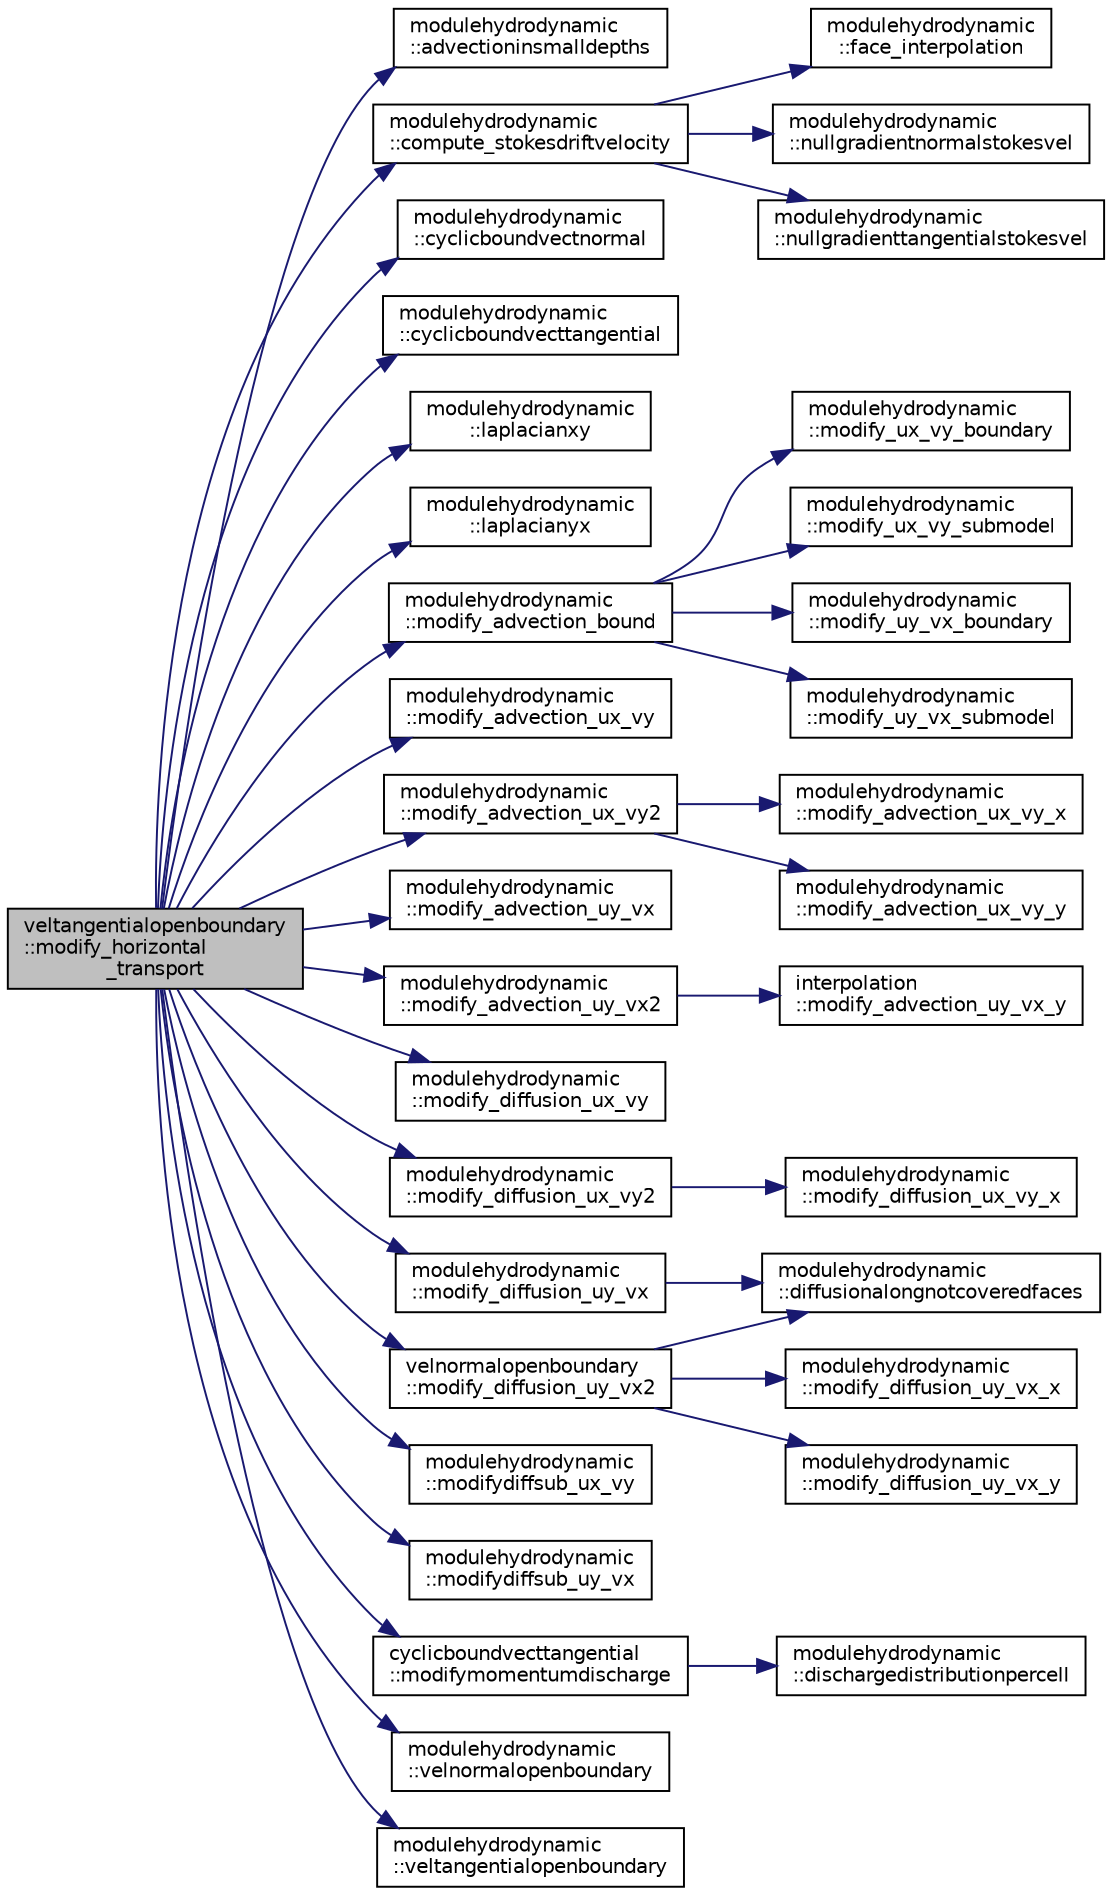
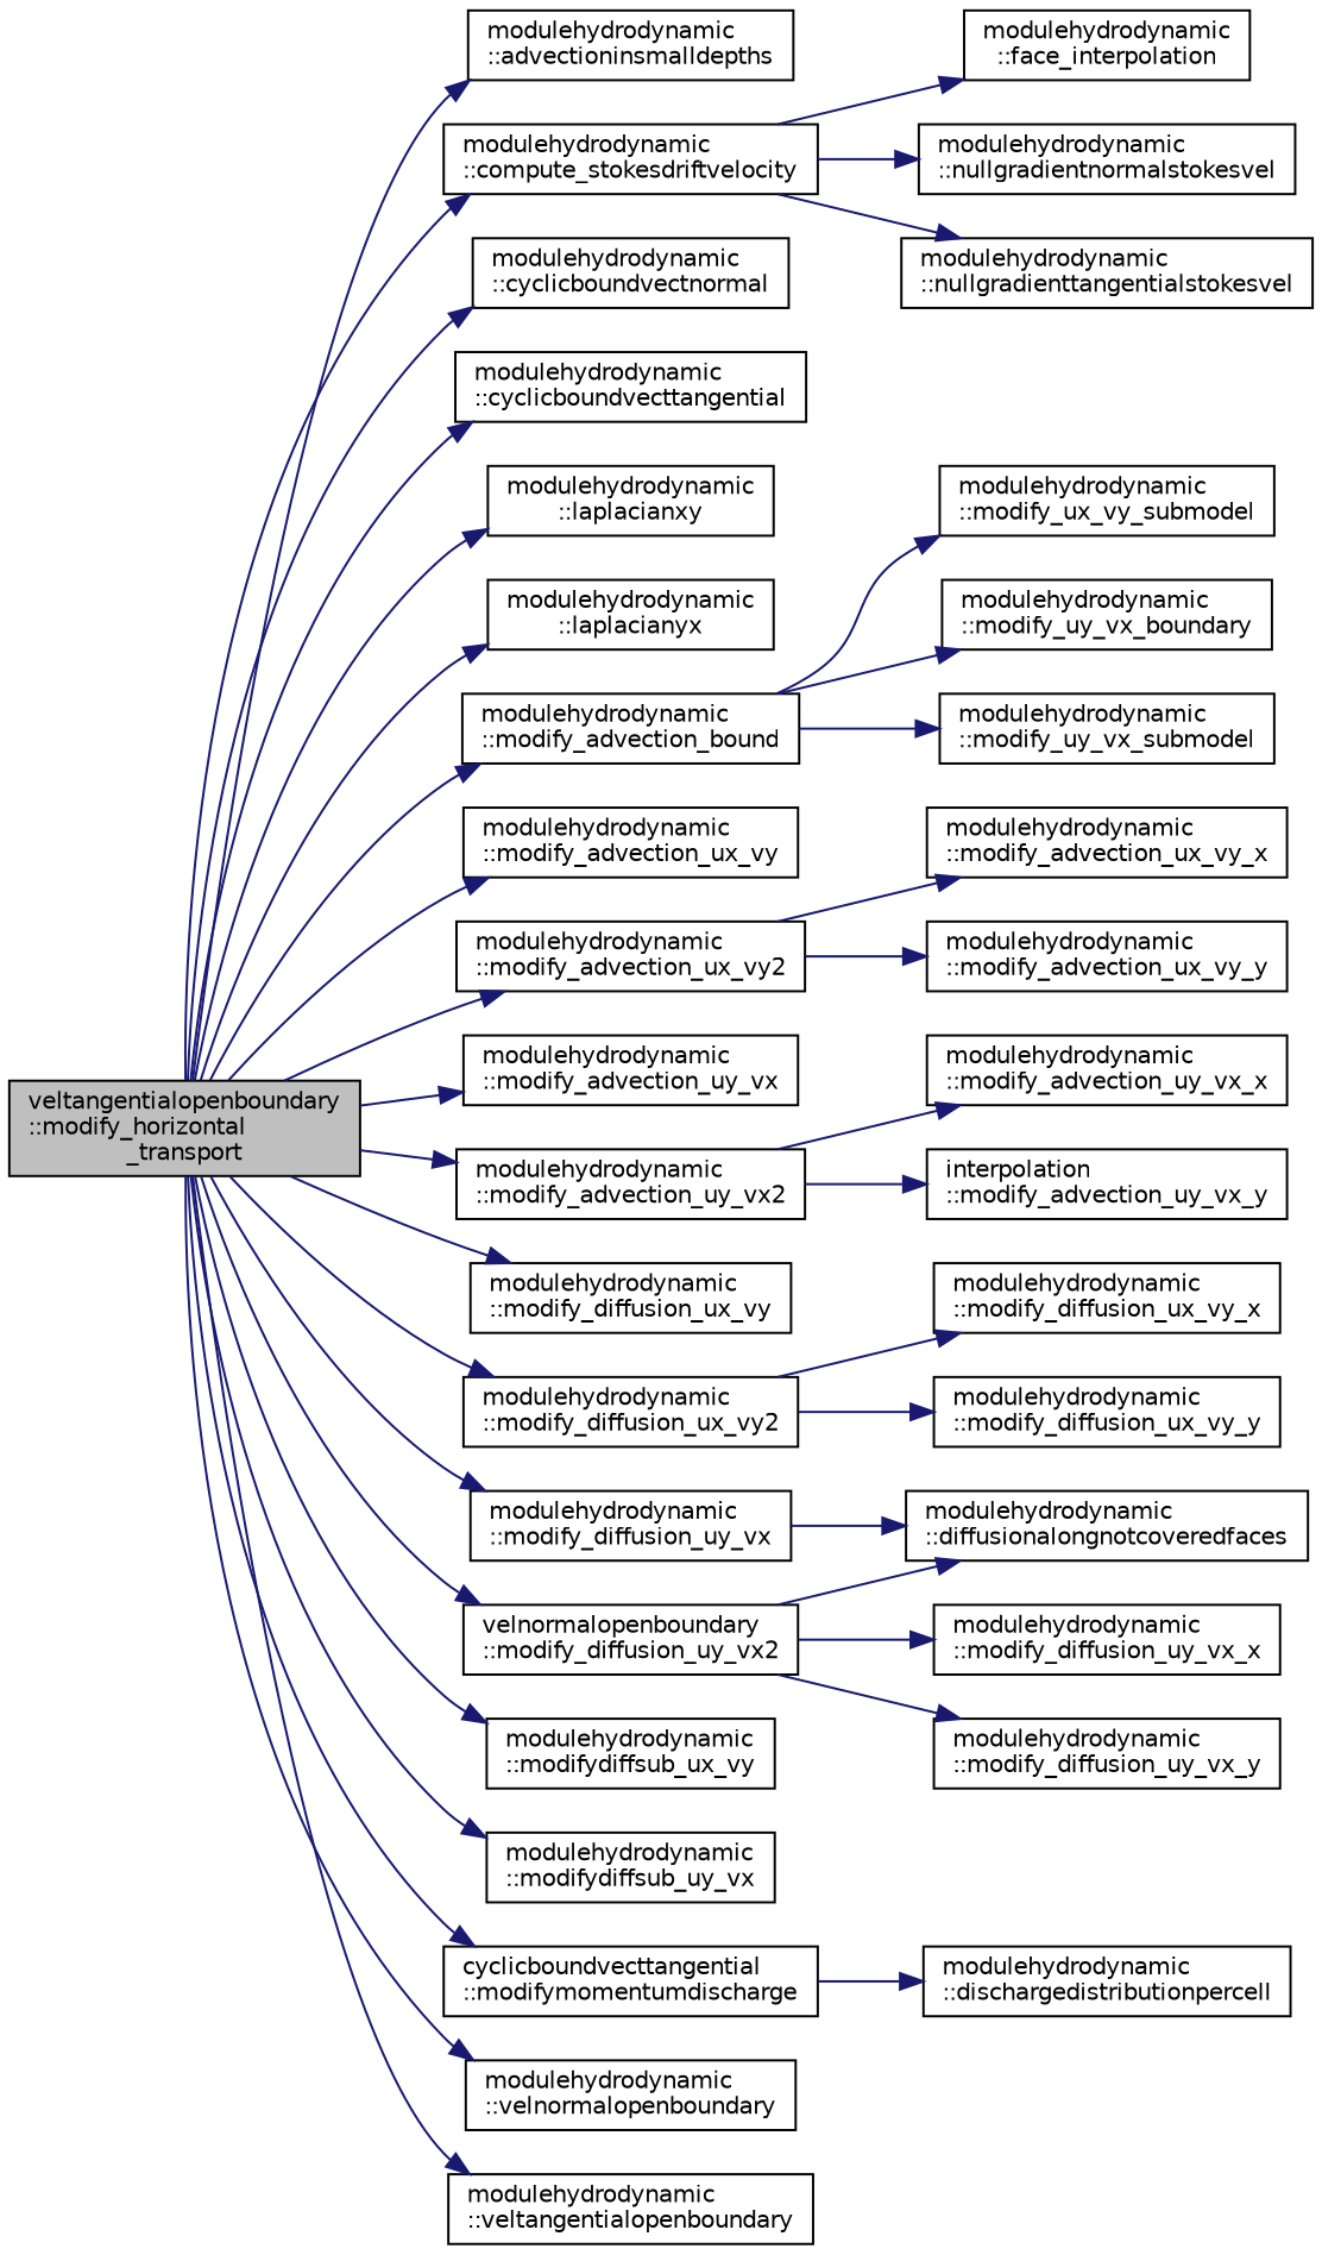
  digraph {
    fontname="DejaVu Sans"
    rankdir=LR
    node [color=black fillcolor=white fontname="DejaVu Sans" fontsize=10 shape=record style=filled]
    edge [color=midnightblue fontname="DejaVu Sans" fontsize=10 labelfontname=Helvetica labelfontsize=10 style=solid]
    n1 [fillcolor=grey75 fontcolor=black height=0.2 label="veltangentialopenboundary\l::modify_horizontal\l_transport" width=0.4]
    n2 [height=0.2 label="modulehydrodynamic\l::advectioninsmalldepths" width=0.4]
    n3 [height=0.2 label="modulehydrodynamic\l::compute_stokesdriftvelocity" width=0.4]
    n4 [height=0.2 label="modulehydrodynamic\l::cyclicboundvectnormal" width=0.4]
    n5 [height=0.2 label="modulehydrodynamic\l::cyclicboundvecttangential" width=0.4]
    n6 [height=0.2 label="modulehydrodynamic\l::laplacianxy" width=0.4]
    n7 [height=0.2 label="modulehydrodynamic\l::laplacianyx" width=0.4]
    n8 [height=0.2 label="modulehydrodynamic\l::modify_advection_bound" width=0.4]
    n9 [height=0.2 label="modulehydrodynamic\l::modify_advection_ux_vy" width=0.4]
    n10 [height=0.2 label="modulehydrodynamic\l::modify_advection_ux_vy2" width=0.4]
    n11 [height=0.2 label="modulehydrodynamic\l::modify_advection_uy_vx" width=0.4]
    n12 [height=0.2 label="modulehydrodynamic\l::modify_advection_uy_vx2" width=0.4]
    n13 [height=0.2 label="modulehydrodynamic\l::modify_diffusion_ux_vy" width=0.4]
    n14 [height=0.2 label="modulehydrodynamic\l::modify_diffusion_ux_vy2" width=0.4]
    n15 [height=0.2 label="modulehydrodynamic\l::modify_diffusion_uy_vx" width=0.4]
    n16 [height=0.2 label="velnormalopenboundary\l::modify_diffusion_uy_vx2" width=0.4]
    n17 [height=0.2 label="modulehydrodynamic\l::modifydiffsub_ux_vy" width=0.4]
    n18 [height=0.2 label="modulehydrodynamic\l::modifydiffsub_uy_vx" width=0.4]
    n19 [height=0.2 label="cyclicboundvecttangential\l::modifymomentumdischarge" width=0.4]
    n20 [height=0.2 label="modulehydrodynamic\l::velnormalopenboundary" width=0.4]
    n21 [height=0.2 label="modulehydrodynamic\l::veltangentialopenboundary" width=0.4]
    n22 [height=0.2 label="modulehydrodynamic\l::face_interpolation" width=0.4]
    n23 [height=0.2 label="modulehydrodynamic\l::nullgradientnormalstokesvel" width=0.4]
    n24 [height=0.2 label="modulehydrodynamic\l::nullgradienttangentialstokesvel" width=0.4]
-   n25 [height=0.2 label="modulehydrodynamic\l::modify_ux_vy_boundary" width=0.4]
    n26 [height=0.2 label="modulehydrodynamic\l::modify_ux_vy_submodel" width=0.4]
    n27 [height=0.2 label="modulehydrodynamic\l::modify_uy_vx_boundary" width=0.4]
    n28 [height=0.2 label="modulehydrodynamic\l::modify_uy_vx_submodel" width=0.4]
    n29 [height=0.2 label="modulehydrodynamic\l::modify_advection_ux_vy_x" width=0.4]
    n30 [height=0.2 label="modulehydrodynamic\l::modify_advection_ux_vy_y" width=0.4]
+   n31 [height=0.2 label="modulehydrodynamic\l::modify_advection_uy_vx_x" width=0.4]
    n32 [height=0.2 label="interpolation\l::modify_advection_uy_vx_y" width=0.4]
    n33 [height=0.2 label="modulehydrodynamic\l::modify_diffusion_ux_vy_x" width=0.4]
+   n34 [height=0.2 label="modulehydrodynamic\l::modify_diffusion_ux_vy_y" width=0.4]
    n35 [height=0.2 label="modulehydrodynamic\l::diffusionalongnotcoveredfaces" width=0.4]
    n36 [height=0.2 label="modulehydrodynamic\l::modify_diffusion_uy_vx_x" width=0.4]
    n37 [height=0.2 label="modulehydrodynamic\l::modify_diffusion_uy_vx_y" width=0.4]
    n38 [height=0.2 label="modulehydrodynamic\l::dischargedistributionpercell" width=0.4]
    n1 -> n2
    n1 -> n3
    n1 -> n4
    n1 -> n5
    n1 -> n6
    n1 -> n7
    n1 -> n8
    n1 -> n9
    n1 -> n10
    n1 -> n11
    n1 -> n12
    n1 -> n13
    n1 -> n14
    n1 -> n15
    n1 -> n16
    n1 -> n17
    n1 -> n18
    n1 -> n19
    n1 -> n20
    n1 -> n21
    n3 -> n22
    n3 -> n23
    n3 -> n24
-   n8 -> n25
    n8 -> n26
    n8 -> n27
    n8 -> n28
    n10 -> n29
    n10 -> n30
+   n12 -> n31
    n12 -> n32
    n14 -> n33
+   n14 -> n34
    n15 -> n35
    n16 -> n35
    n16 -> n36
    n16 -> n37
    n19 -> n38
  }
